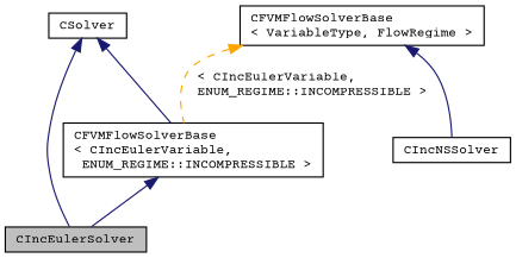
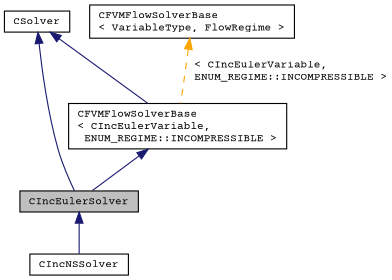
  digraph {
    fontname="Courier Prime"
    node [color=black fillcolor=white fontname="Courier Prime" fontsize=10 shape=record style=filled]
    edge [color=midnightblue dir=back fontname="Courier Prime" fontsize=10 labelfontname=Helvetica labelfontsize=10 style=solid]
    n1 [fillcolor=grey75 fontcolor=black height=0.2 label=CIncEulerSolver width=0.4]
    n2 [height=0.2 label=CIncNSSolver width=0.4]
    n3 [height=0.2 label="CFVMFlowSolverBase\l\< CIncEulerVariable,\l ENUM_REGIME::INCOMPRESSIBLE \>" width=0.4]
    n4 [height=0.2 label=CSolver width=0.4]
    n5 [height=0.2 label="CFVMFlowSolverBase\l\< VariableType, FlowRegime \>" width=0.4]
-   n5 -> n2
+   n1 -> n2
    n3 -> n1
    n4 -> n1
    n4 -> n3
    n5 -> n3 [color=orange label=" \< CIncEulerVariable,\l ENUM_REGIME::INCOMPRESSIBLE \>" style=dashed]
  }
